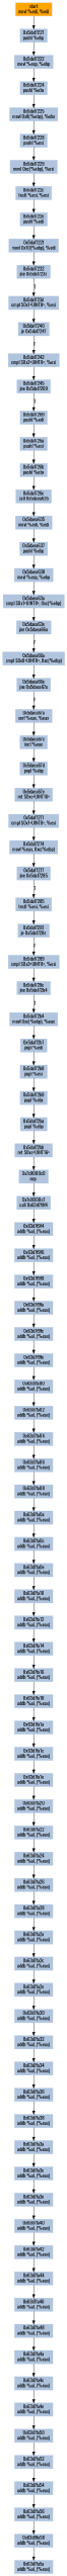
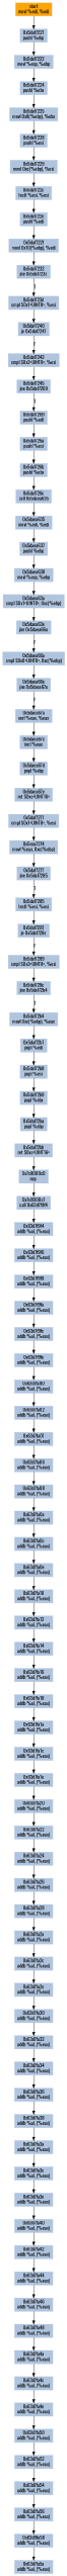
  digraph {
    fontname=Oswald
    node [color=lightsteelblue fillcolor=lightsteelblue fontname=Oswald shape=rectangle style=filled]
    edge [color="#000000" fontname=Oswald]
    n1 [color=lightgrey fillcolor=orange label="start\nmovl %edi, %edi"]
    n2 [label="0x5daf7221\npushl %ebp"]
    n3 [label="0x5daf7222\nmovl %esp, %ebp"]
    n4 [label="0x5daf7224\npushl %ebx"]
    n5 [label="0x5daf7225\nmovl 0x8(%ebp), %ebx"]
    n6 [label="0x5daf7228\npushl %esi"]
    n7 [label="0x5daf7229\nmovl 0xc(%ebp), %esi"]
    n8 [label="0x5daf722c\ntestl %esi, %esi"]
    n9 [label="0x5daf722e\npushl %edi"]
    n10 [label="0x5daf722f\nmovl 0x10(%ebp), %edi"]
    n11 [label="0x5daf7232\njne 0x5daf723d"]
    n12 [label="0x5daf723d\ncmpl $0x1<UINT8>, %esi"]
    n13 [label="0x5daf7240\nje 0x5daf7247"]
    n14 [label="0x5daf7242\ncmpl $0x2<UINT8>, %esi"]
    n15 [label="0x5daf7245\njne 0x5daf7269"]
    n16 [label="0x5daf7269\npushl %edi"]
    n17 [label="0x5daf726a\npushl %esi"]
    n18 [label="0x5daf726b\npushl %ebx"]
    n19 [label="0x5daf726c\ncall 0x5daea635"]
    n20 [label="0x5daea635\nmovl %edi, %edi"]
    n21 [label="0x5daea637\npushl %ebp"]
    n22 [label="0x5daea638\nmovl %esp, %ebp"]
    n23 [label="0x5daea63a\ncmpl $0x1<UINT8>, 0xc(%ebp)"]
    n24 [label="0x5daea63e\njne 0x5daea66a"]
    n25 [label="0x5daea66a\ncmpl $0x0<UINT8>, 0xc(%ebp)"]
    n26 [label="0x5daea66e\njne 0x5daea67a"]
    n27 [label="0x5daea67a\nxorl %eax, %eax"]
    n28 [label="0x5daea67c\nincl %eax"]
    n29 [label="0x5daea67d\npopl %ebp"]
    n30 [label="0x5daea67e\nret $0xc<UINT16>"]
    n31 [label="0x5daf7271\ncmpl $0x1<UINT8>, %esi"]
-   n32 [label="0x5daf7274\nmovl %eax, 0xc(%ebp)"]
+   n32 [label="0x5eax7274\nmovl %eax, 0xc(%ebp)"]
    n33 [label="0x5daf7277\njne 0x5daf7285"]
    n34 [label="0x5daf7285\ntestl %esi, %esi"]
    n35 [label="0x5daf7287\nje 0x5daf728e"]
    n36 [label="0x5daf7289\ncmpl $0x3<UINT8>, %esi"]
    n37 [label="0x5daf728c\njne 0x5daf72b4"]
    n38 [label="0x5daf72b4\nmovl 0xc(%ebp), %eax"]
    n39 [label="0x5daf72b7\npopl %edi"]
    n40 [label="0x5daf72b8\npopl %esi"]
    n41 [label="0x5daf72b9\npopl %ebx"]
    n42 [label="0x5daf72ba\npopl %ebp"]
    n43 [label="0x5daf72bb\nret $0xc<UINT16>"]
    n44 [label="0x7c8000c0\nnop "]
    n45 [label="0x7c8000c1\ncall 0x63d7f9f4"]
    n46 [label="0x63d7f9f4\naddb %al, (%eax)"]
    n47 [label="0x63d7f9f6\naddb %al, (%eax)"]
    n48 [label="0x63d7f9f8\naddb %al, (%eax)"]
    n49 [label="0x63d7f9fa\naddb %al, (%eax)"]
    n50 [label="0x63d7f9fc\naddb %al, (%eax)"]
    n51 [label="0x63d7f9fe\naddb %al, (%eax)"]
    n52 [label="0x63d7fa00\naddb %al, (%eax)"]
    n53 [label="0x63d7fa02\naddb %al, (%eax)"]
-   n54 [label="0x63d7fa04\naddb %al, (%eax)"]
+   n54 [label="0x63d7fa07\naddb %al, (%eax)"]
    n55 [label="0x63d7fa06\naddb %al, (%eax)"]
    n56 [label="0x63d7fa08\naddb %al, (%eax)"]
    n57 [label="0x63d7fa0a\naddb %al, (%eax)"]
    n58 [label="0x63d7fa0c\naddb %al, (%eax)"]
    n59 [label="0x63d7fa0e\naddb %al, (%eax)"]
    n60 [label="0x63d7fa10\naddb %al, (%eax)"]
    n61 [label="0x63d7fa12\naddb %al, (%eax)"]
    n62 [label="0x63d7fa14\naddb %al, (%eax)"]
    n63 [label="0x63d7fa16\naddb %al, (%eax)"]
    n64 [label="0x63d7fa18\naddb %al, (%eax)"]
    n65 [label="0x63d7fa1a\naddb %al, (%eax)"]
    n66 [label="0x63d7fa1c\naddb %al, (%eax)"]
    n67 [label="0x63d7fa1e\naddb %al, (%eax)"]
    n68 [label="0x63d7fa20\naddb %al, (%eax)"]
    n69 [label="0x63d7fa22\naddb %al, (%eax)"]
    n70 [label="0x63d7fa24\naddb %al, (%eax)"]
    n71 [label="0x63d7fa26\naddb %al, (%eax)"]
    n72 [label="0x63d7fa28\naddb %al, (%eax)"]
    n73 [label="0x63d7fa2a\naddb %al, (%eax)"]
    n74 [label="0x63d7fa2c\naddb %al, (%eax)"]
    n75 [label="0x63d7fa2e\naddb %al, (%eax)"]
    n76 [label="0x63d7fa30\naddb %al, (%eax)"]
    n77 [label="0x63d7fa32\naddb %al, (%eax)"]
    n78 [label="0x63d7fa34\naddb %al, (%eax)"]
    n79 [label="0x63d7fa36\naddb %al, (%eax)"]
    n80 [label="0x63d7fa38\naddb %al, (%eax)"]
    n81 [label="0x63d7fa3a\naddb %al, (%eax)"]
    n82 [label="0x63d7fa3c\naddb %al, (%eax)"]
    n83 [label="0x63d7fa3e\naddb %al, (%eax)"]
    n84 [label="0x63d7fa40\naddb %al, (%eax)"]
    n85 [label="0x63d7fa42\naddb %al, (%eax)"]
    n86 [label="0x63d7fa44\naddb %al, (%eax)"]
-   n87 [label="8x63d7fa46\naddb %al, (%eax)"]
+   n87 [label="0x63d7fa46\naddb %al, (%eax)"]
    n88 [label="0x63d7fa48\naddb %al, (%eax)"]
    n89 [label="0x63d7fa4a\naddb %al, (%eax)"]
    n90 [label="0x63d7fa4c\naddb %al, (%eax)"]
    n91 [label="0x63d7fa4e\naddb %al, (%eax)"]
    n92 [label="0x63d7fa50\naddb %al, (%eax)"]
    n93 [label="0x63d7fa52\naddb %al, (%eax)"]
    n94 [label="0x63d7fa54\naddb %al, (%eax)"]
    n95 [label="0x63d7fa56\naddb %al, (%eax)"]
    n96 [label="0x63d9fa58\naddb %al, (%eax)"]
    n97 [label="0x63d7fa5a\naddb %al, (%eax)"]
    n1 -> n2
    n2 -> n3
    n3 -> n4
    n4 -> n5
    n5 -> n6
    n6 -> n7
    n7 -> n8
    n8 -> n9
    n9 -> n10
    n10 -> n11
    n11 -> n12 [label=T]
    n12 -> n13
    n13 -> n14 [label=F]
    n14 -> n15
    n15 -> n16 [label=T]
    n16 -> n17
    n17 -> n18
    n18 -> n19
    n19 -> n20
    n20 -> n21
    n21 -> n22
    n22 -> n23
    n23 -> n24
    n24 -> n25 [label=F]
    n25 -> n26
    n26 -> n27 [label=F]
    n27 -> n28
    n28 -> n29
    n29 -> n30
    n30 -> n31
    n31 -> n32
    n32 -> n33
    n33 -> n34 [label=T]
    n34 -> n35
    n35 -> n36 [label=F]
    n36 -> n37
    n37 -> n38 [label=T]
    n38 -> n39
    n39 -> n40
    n40 -> n41
    n41 -> n42
    n42 -> n43
    n43 -> n44
    n44 -> n45
    n45 -> n46
    n46 -> n47
    n47 -> n48
    n48 -> n49
    n49 -> n50
    n50 -> n51
    n51 -> n52
    n52 -> n53
    n53 -> n54
    n54 -> n55
    n55 -> n56
    n56 -> n57
    n57 -> n58
    n58 -> n59
    n59 -> n60
    n60 -> n61
    n61 -> n62
    n62 -> n63
    n63 -> n64
    n64 -> n65
    n65 -> n66
    n66 -> n67
    n67 -> n68
    n68 -> n69
    n69 -> n70
    n70 -> n71
    n71 -> n72
    n72 -> n73
    n73 -> n74
    n74 -> n75
    n75 -> n76
    n76 -> n77
    n77 -> n78
    n78 -> n79
    n79 -> n80
    n80 -> n81
    n81 -> n82
    n82 -> n83
    n83 -> n84
    n84 -> n85
    n85 -> n86
    n86 -> n87
    n87 -> n88
    n88 -> n89
    n89 -> n90
    n90 -> n91
    n91 -> n92
    n92 -> n93
    n93 -> n94
    n94 -> n95
    n95 -> n96
    n96 -> n97
  }
